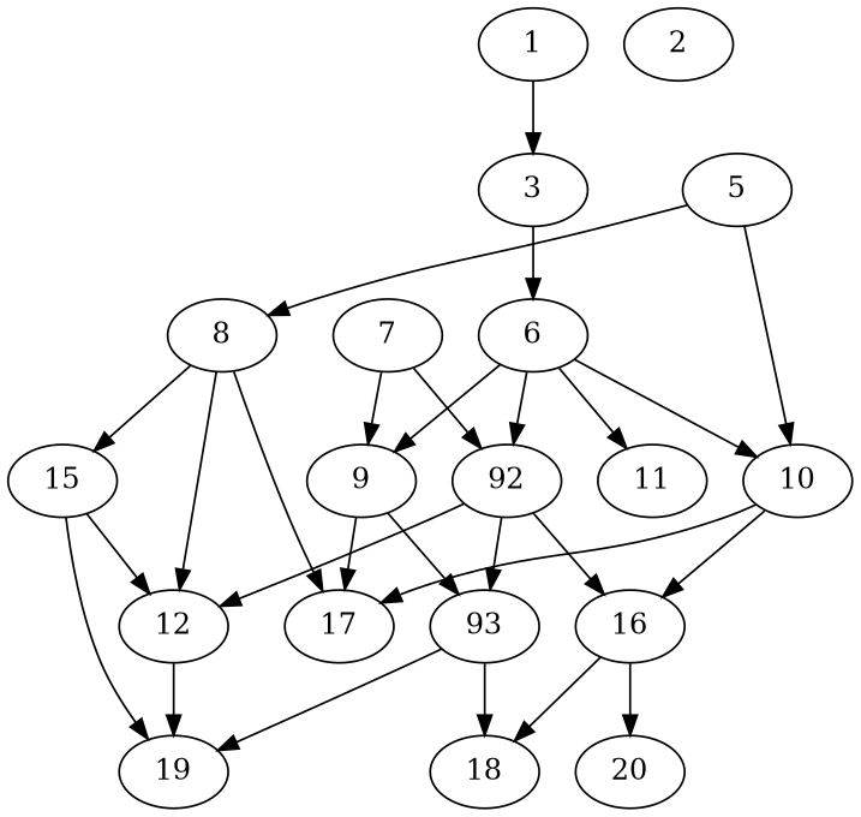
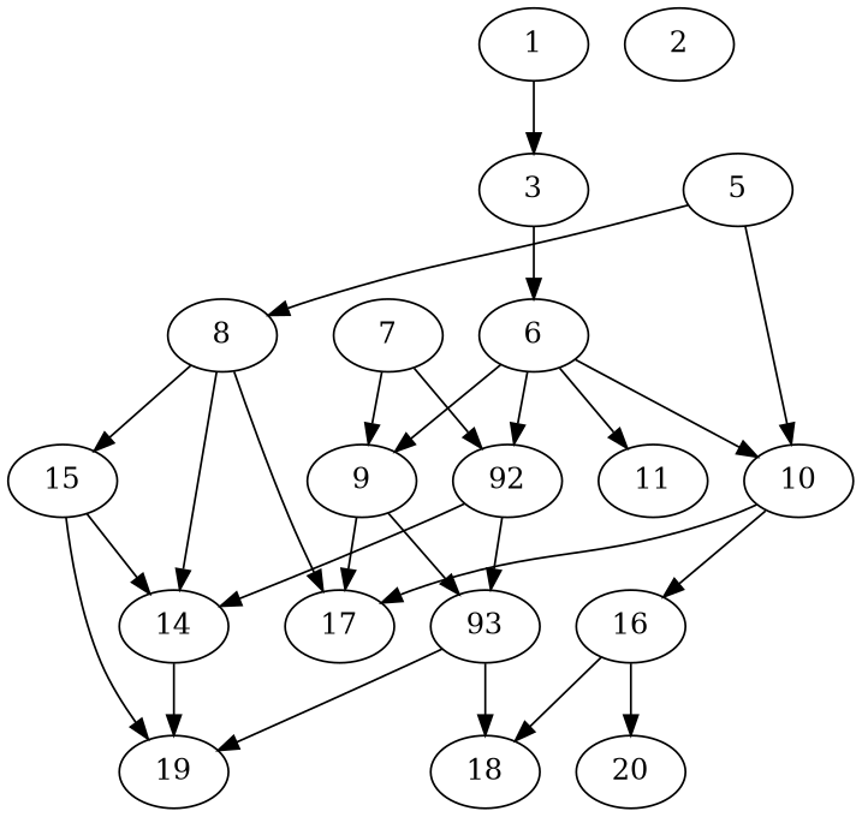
  digraph {
    node [alpha=0.13]
    1 [alpha=0.10 expect_size=17143808]
    3 [alpha=0.17 expect_size=19790848]
    6 [alpha=0.17 expect_size=32450560]
    10 [alpha=0.18 expect_size=21070848]
    9 [alpha=0.20 expect_size=5951488]
    11 [expect_size=10092544]
    n7 [expect_size=34341888 label=92]
    5 [alpha=0.08 expect_size=17599488]
    8 [alpha=0.18 expect_size=7632896]
    7 [alpha=0.03 expect_size=16852992]
    2 [expect_size=22313984]
    17 [alpha=0.02 expect_size=26432512]
    16 [alpha=0.18 expect_size=33069056]
    n14 [expect_size=17379328 label=93]
-   14 [alpha=0.09 expect_size=9741312 label=12]
+   14 [alpha=0.09 expect_size=9741312]
    15 [alpha=0.11 expect_size=14537728]
    19 [alpha=0.15 expect_size=28396544]
    20 [alpha=0.01 expect_size=28269568]
    18 [alpha=0.08 expect_size=32839680]
    1 -> 3
    3 -> 6
    6 -> 10
    6 -> 9
    6 -> 11
    6 -> n7
    10 -> 17
    10 -> 16
    9 -> 17
    9 -> n14
-   n7 -> 16
    n7 -> n14
    n7 -> 14
    5 -> 10
    5 -> 8
    8 -> 17
    8 -> 14
    8 -> 15
    7 -> 9
    7 -> n7
    16 -> 20
    16 -> 18
    n14 -> 19
    n14 -> 18
    14 -> 19
    15 -> 14
    15 -> 19
  }
